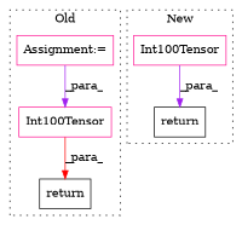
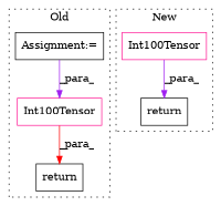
  digraph {
    node [a=32 l="13,1" shape=box color=black]
    edge [color=purple]
    n1 [label=Int100Tensor s="4111,4145" color=deeppink]
-   n2 [a=7 l=1 label="Assignment:=" s=4048 color=deeppink]
+   n2 [a=7 l=1 label="Assignment:=" s=4048]
    n3 [a=41 l=7 label=return s=4104]
    n4 [label=Int100Tensor s="4223,4243" color=deeppink]
    n5 [a=41 l=7 label=return s=4216]
    subgraph cluster_1 {
      label=Old
      style=dotted
      n1
      n2
      n3
    }
    subgraph cluster_2 {
      label=New
      style=dotted
      n4
      n5
    }
    n1 -> n3 [label=_para_ color=red]
    n2 -> n1 [label=_para_]
    n4 -> n5 [label=_para_]
  }
